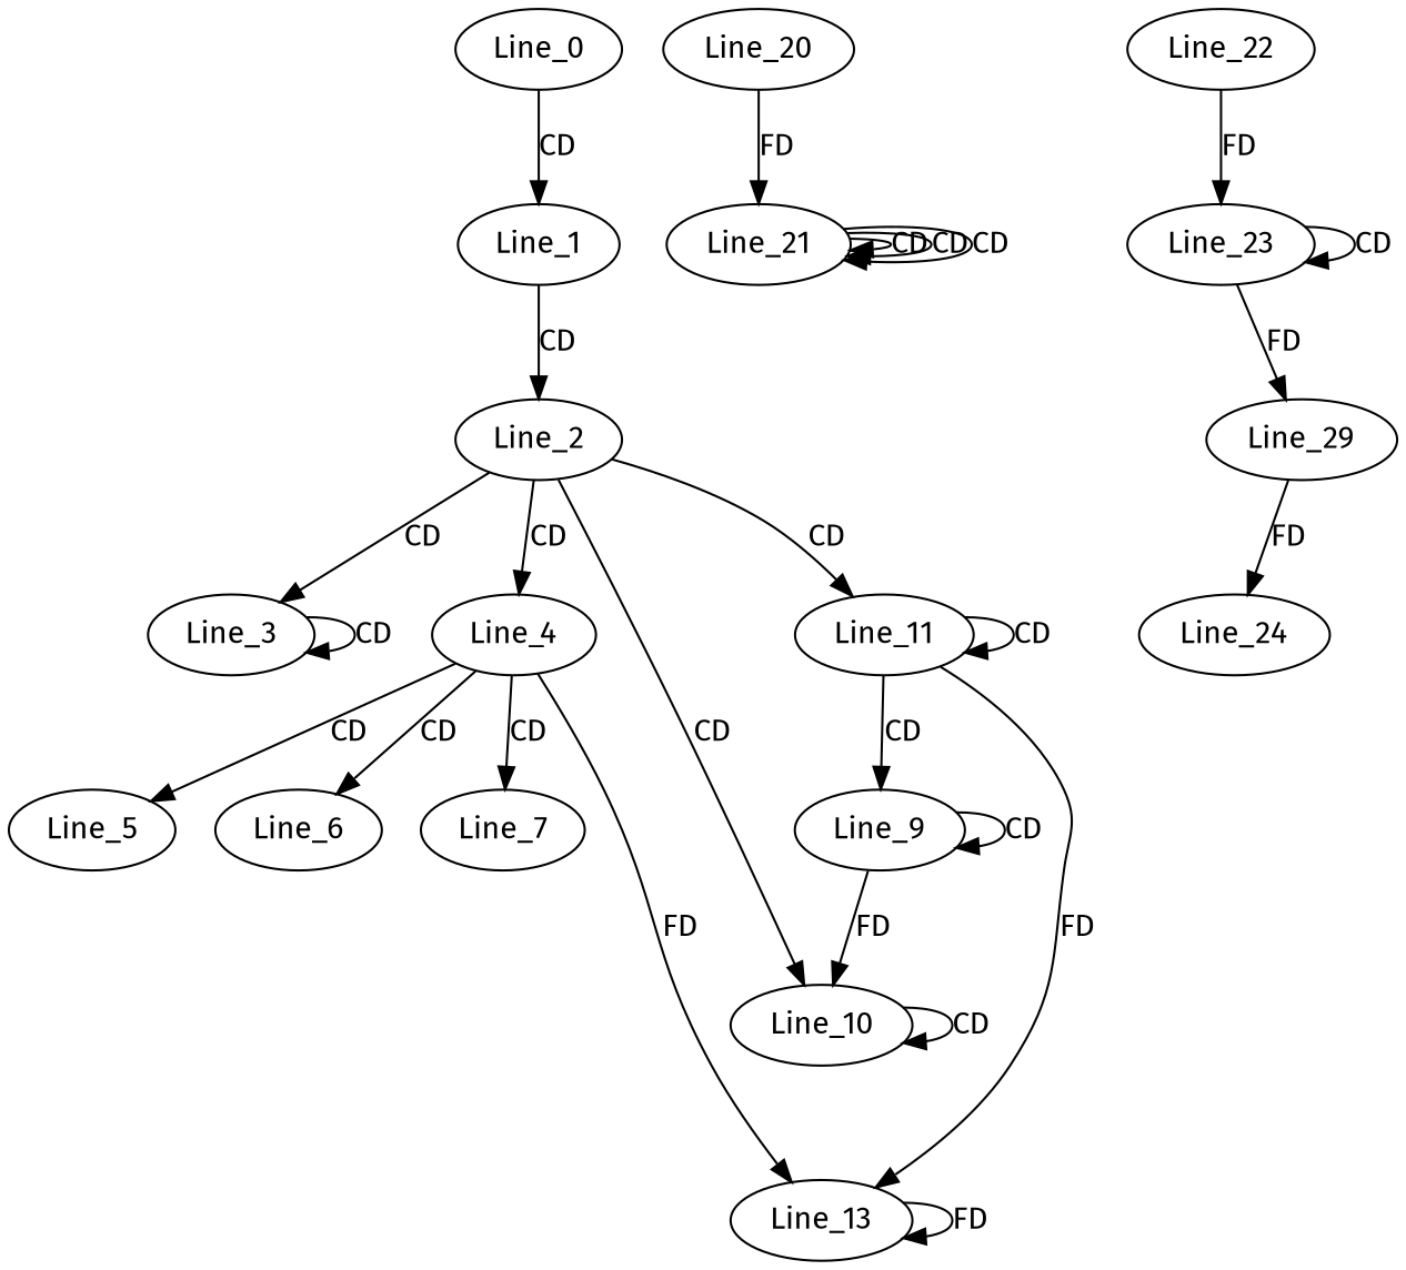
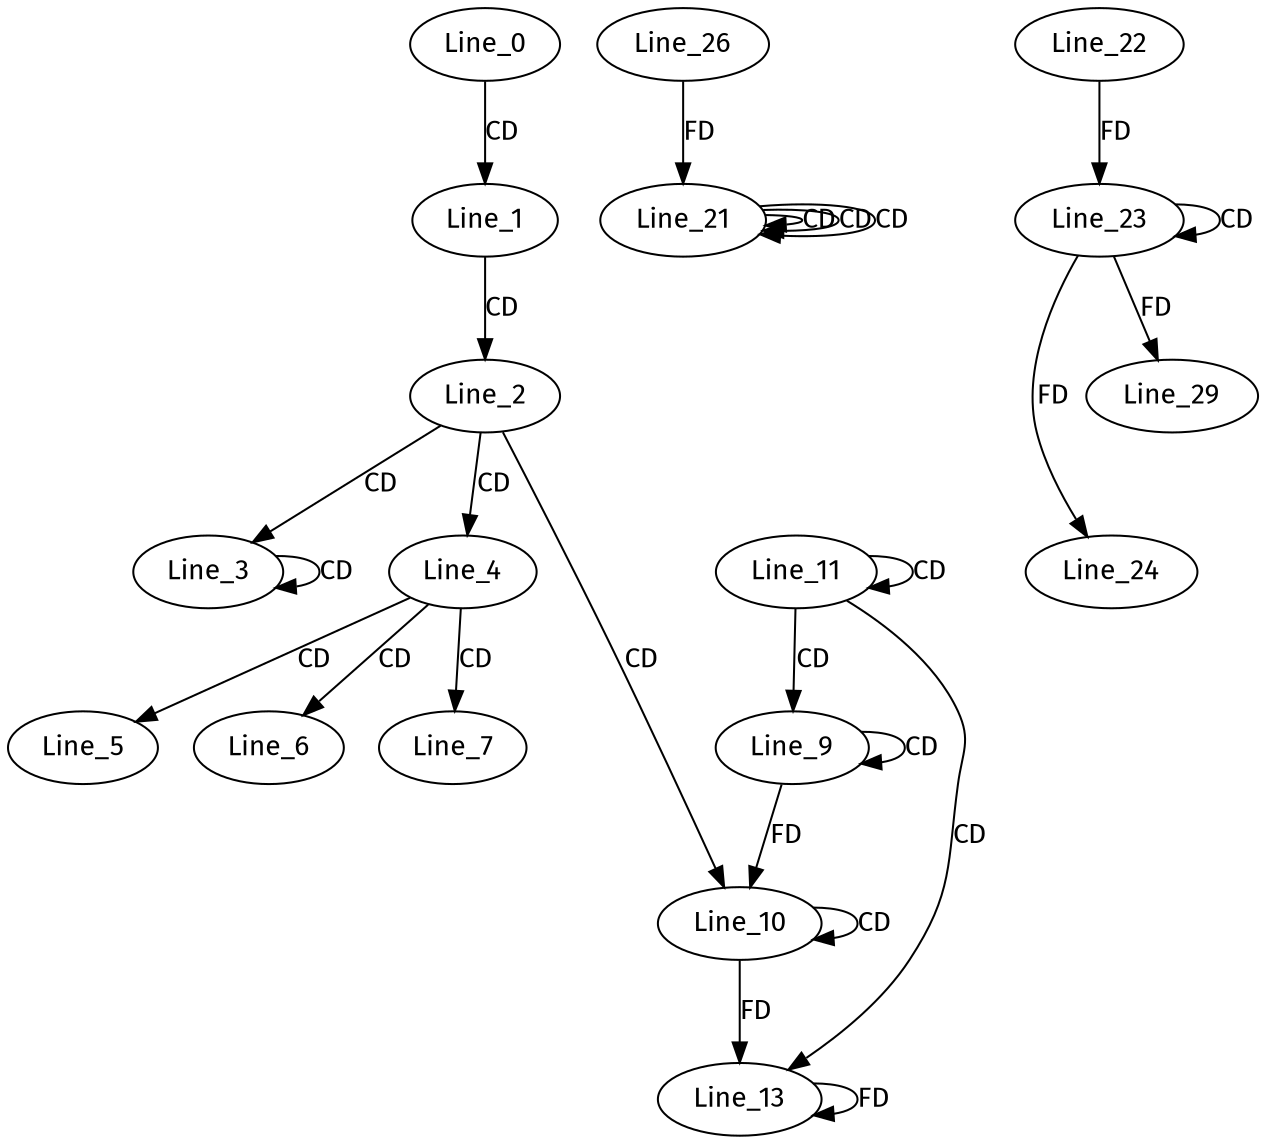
  digraph {
    fontname="Fira Sans"
    node [fontname="Fira Sans"]
    edge [fontname="Fira Sans"]
    Line_0
    Line_1
    Line_2
    Line_3
    Line_4
    Line_10
    Line_11
    Line_5
    Line_6
    Line_7
    Line_9
    Line_13
    Line_21
-   Line_20
+   Line_20 [label=Line_26]
    Line_23
    Line_24
    Line_29
    Line_22
    Line_0 -> Line_1 [label=CD]
    Line_1 -> Line_2 [label=CD]
    Line_2 -> Line_3 [label=CD]
    Line_2 -> Line_4 [label=CD]
    Line_2 -> Line_10 [label=CD]
-   Line_2 -> Line_11 [label=CD]
    Line_3 -> Line_3 [label=CD]
    Line_4 -> Line_5 [label=CD]
    Line_4 -> Line_6 [label=CD]
    Line_4 -> Line_7 [label=CD]
    Line_10 -> Line_10 [label=CD]
-   Line_4 -> Line_13 [label=FD]
+   Line_10 -> Line_13 [label=FD]
    Line_11 -> Line_11 [label=CD]
    Line_11 -> Line_9 [label=CD]
-   Line_11 -> Line_13 [label=FD]
+   Line_11 -> Line_13 [label=CD]
    Line_9 -> Line_10 [label=FD]
    Line_9 -> Line_9 [label=CD]
    Line_13 -> Line_13 [label=FD]
    Line_21 -> Line_21 [label=CD]
    Line_21 -> Line_21 [label=CD]
    Line_21 -> Line_21 [label=CD]
    Line_20 -> Line_21 [label=FD]
    Line_23 -> Line_23 [label=CD]
-   Line_29 -> Line_24 [label=FD]
+   Line_23 -> Line_24 [label=FD]
    Line_23 -> Line_29 [label=FD]
    Line_22 -> Line_23 [label=FD]
  }
